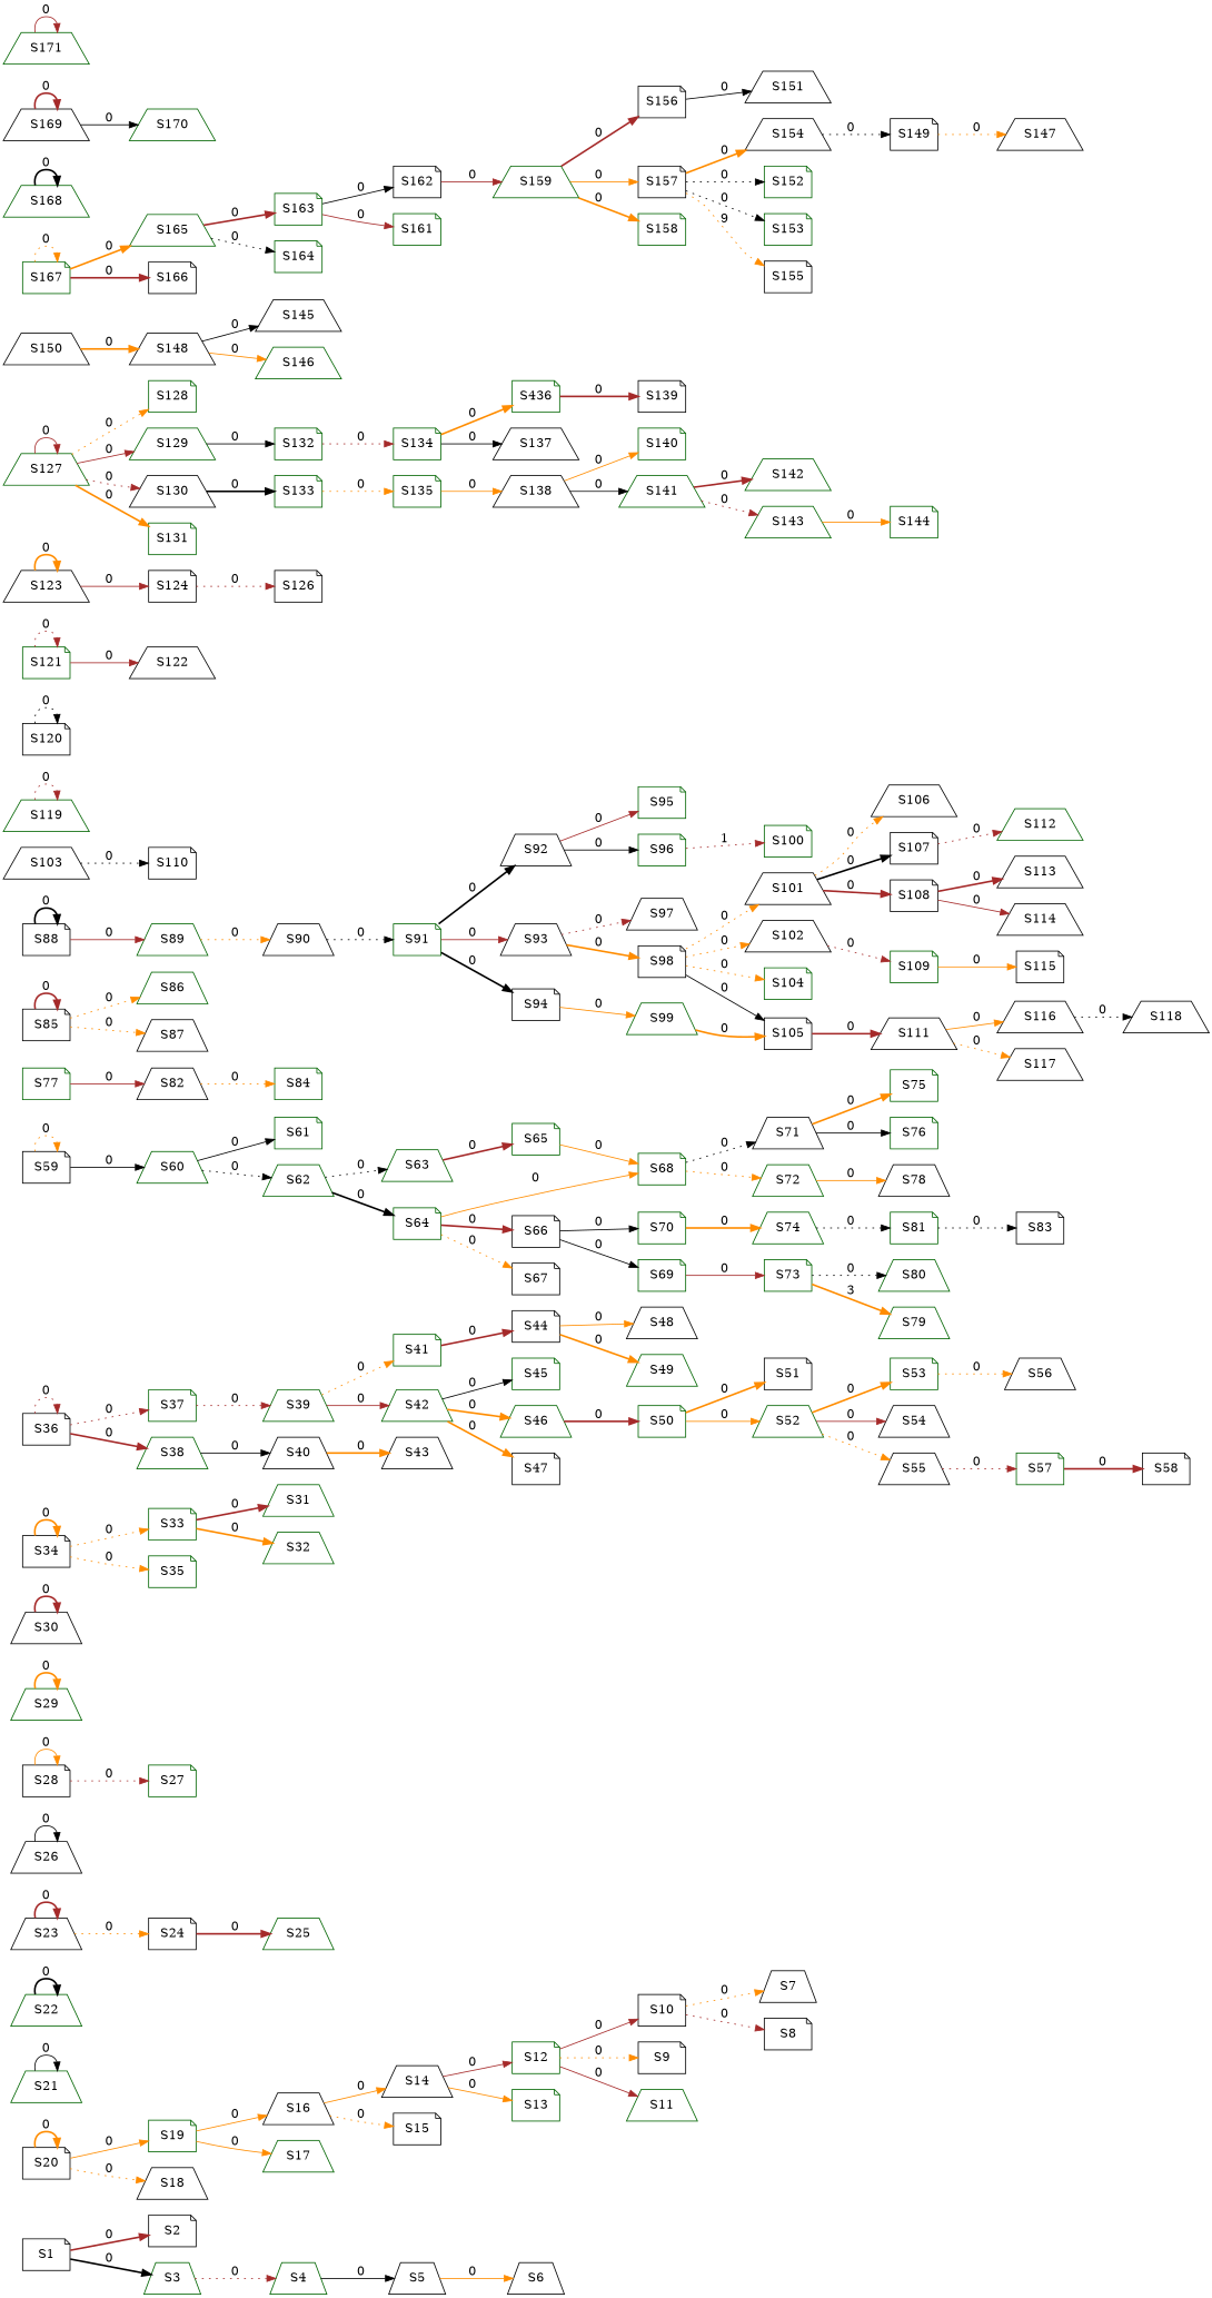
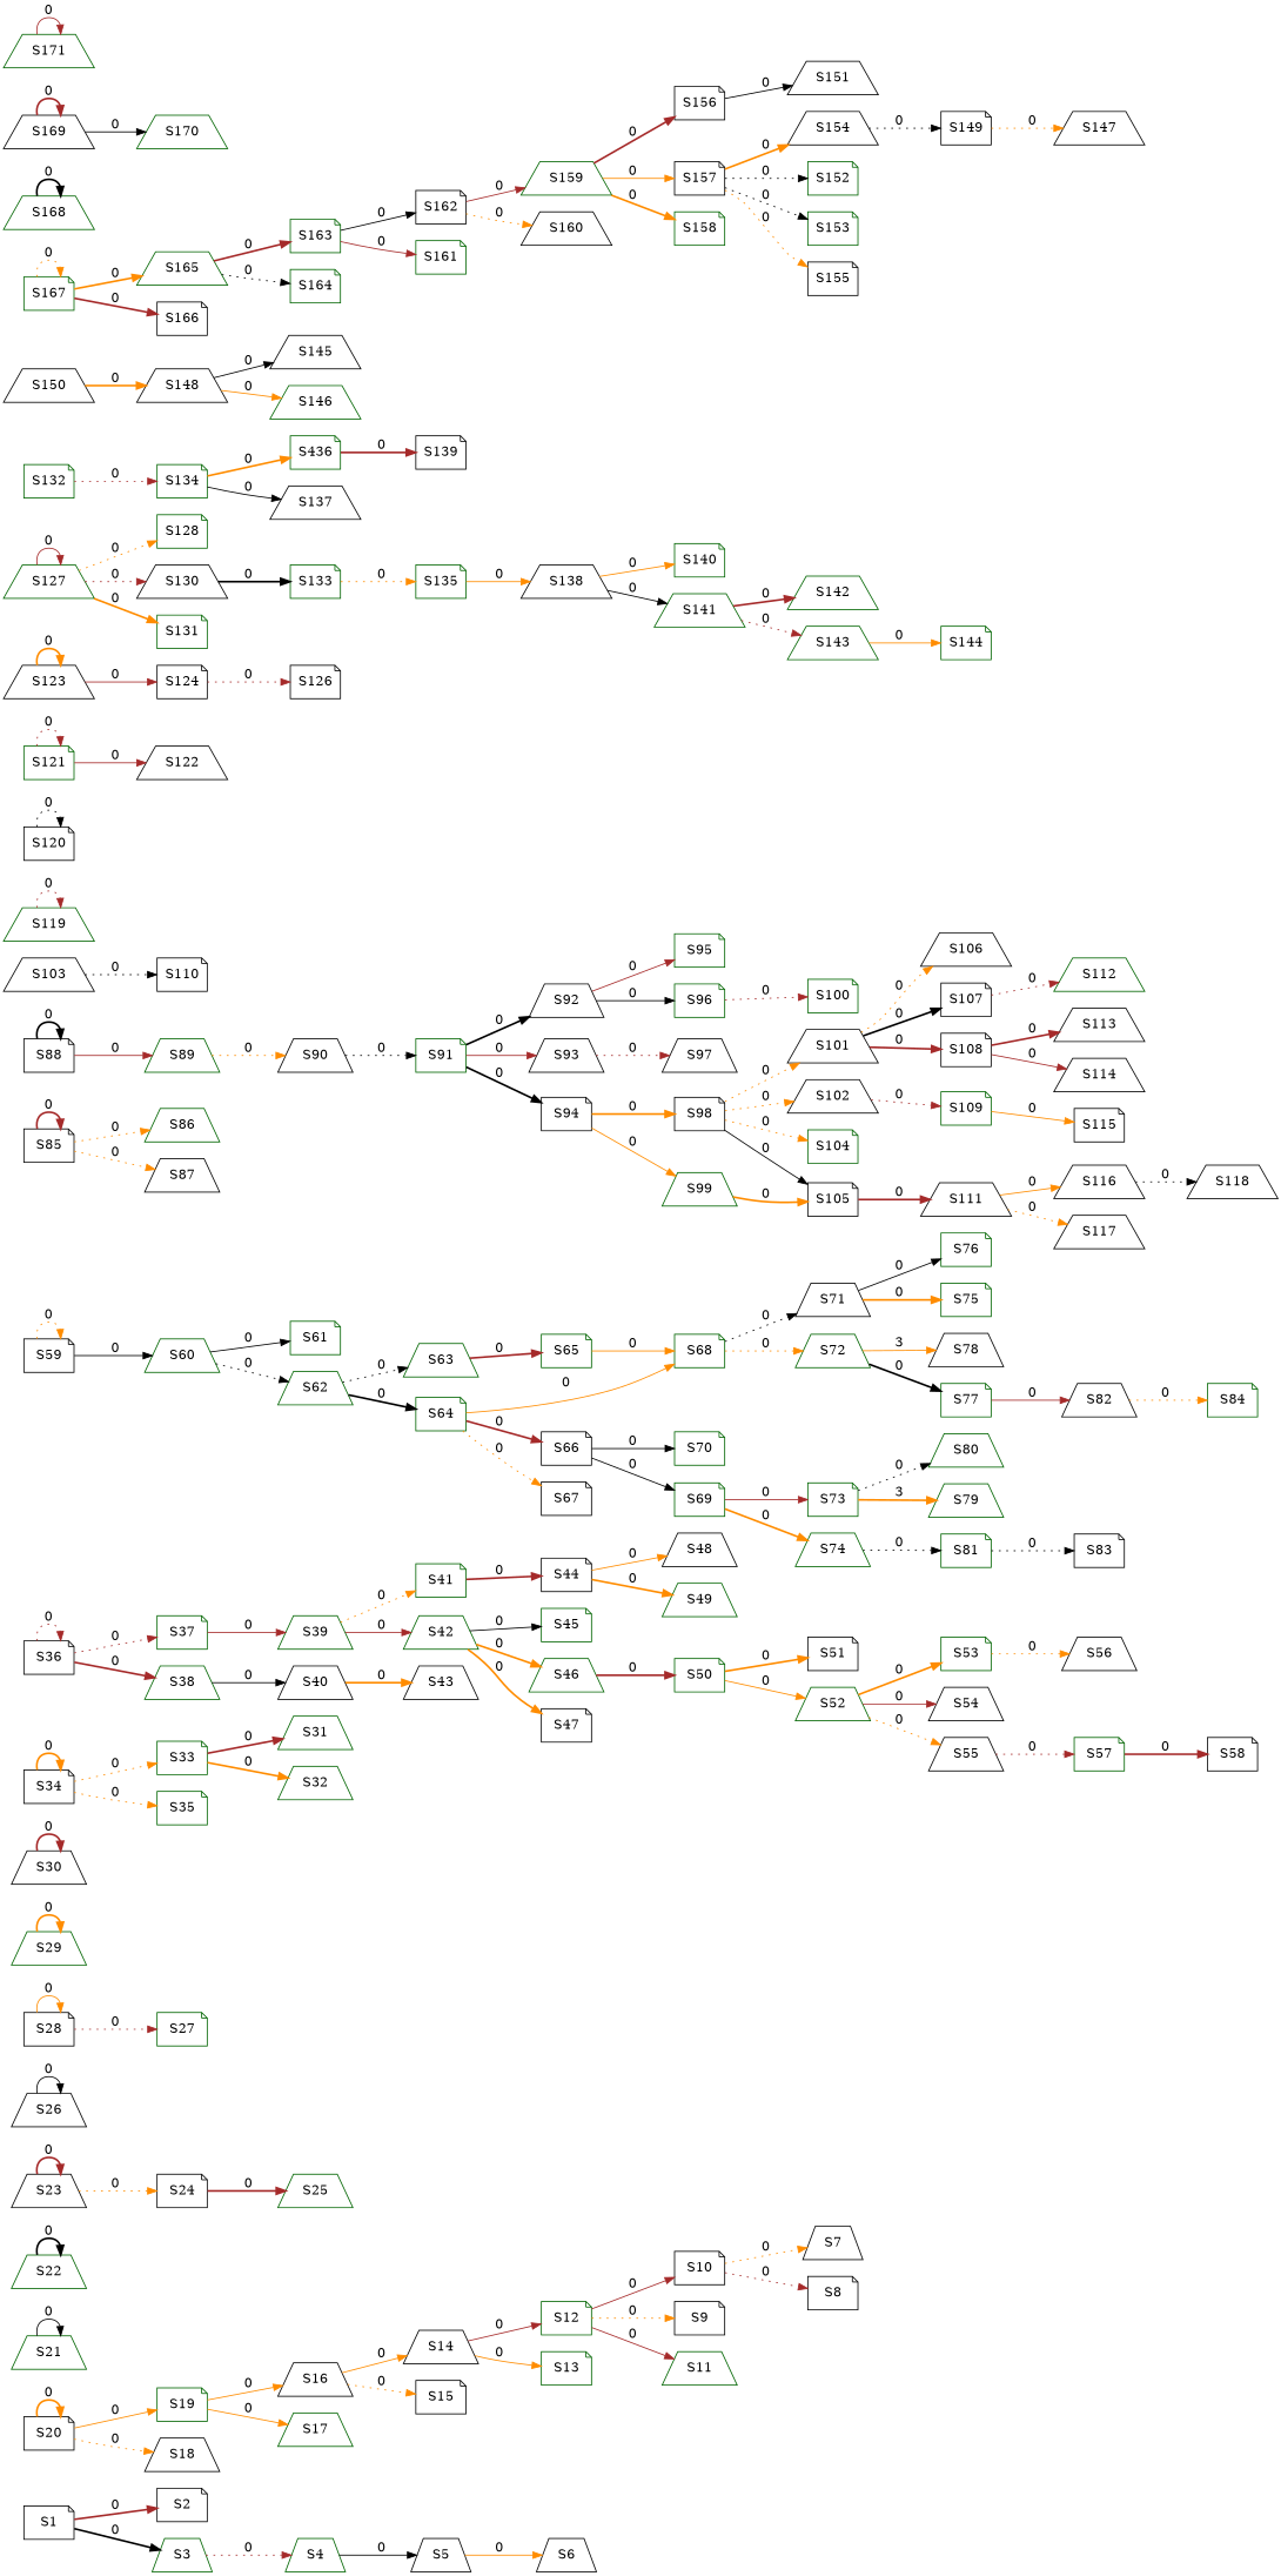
  strict digraph {
    rankdir=LR
    node [color=darkgreen shape=note]
    edge [color=darkorange style=dotted]
    S1 [color=black]
    S2 [color=black]
    S3 [shape=trapezium]
    S4 [shape=trapezium]
    S5 [color=black shape=trapezium]
    S6 [color=black shape=trapezium]
    S10 [color=black]
    S7 [color=black shape=trapezium]
    S8 [color=black]
    S12
    S9 [color=black]
    S11 [shape=trapezium]
    S14 [color=black shape=trapezium]
    S13
    S16 [color=black shape=trapezium]
    S15 [color=black]
    S19
    S17 [shape=trapezium]
    S20 [color=black]
    S18 [color=black shape=trapezium]
    S21 [shape=trapezium]
    S22 [shape=trapezium]
    S23 [color=black shape=trapezium]
    S24 [color=black]
    S25 [shape=trapezium]
    S26 [color=black shape=trapezium]
    S28 [color=black]
    S27
    S29 [shape=trapezium]
    S30 [color=black shape=trapezium]
    S31 [shape=trapezium]
    S33
    S32 [shape=trapezium]
    S34 [color=black]
    S35
    S36 [color=black]
    S37
    S38 [shape=trapezium]
    S39 [shape=trapezium]
    S40 [color=black shape=trapezium]
    S41
    S42 [shape=trapezium]
    S43 [color=black shape=trapezium]
    S44 [color=black]
    S45
    S46 [shape=trapezium]
    S47 [color=black]
    S48 [color=black shape=trapezium]
    S49 [shape=trapezium]
    S50
    S51 [color=black]
    S52 [shape=trapezium]
    S53
    S54 [color=black shape=trapezium]
    S55 [color=black shape=trapezium]
    S56 [color=black shape=trapezium]
    S57
    S58 [color=black]
    S59 [color=black]
    S60 [shape=trapezium]
    S61
    S62 [shape=trapezium]
    S63 [shape=trapezium]
    S64
    S65
    S66 [color=black]
    S67 [color=black]
    S68
    S69
    S70
    S71 [color=black shape=trapezium]
    S72 [shape=trapezium]
    S73
    S74 [shape=trapezium]
    S75
    S76
    S77
    S78 [color=black shape=trapezium]
    S79 [shape=trapezium]
    S80 [shape=trapezium]
    S81
    S82 [color=black shape=trapezium]
    S83 [color=black]
    S84
    S85 [color=black]
    S86 [shape=trapezium]
    S87 [color=black shape=trapezium]
    S88 [color=black]
    S89 [shape=trapezium]
    S90 [color=black shape=trapezium]
    S91
    S92 [color=black shape=trapezium]
    S93 [color=black shape=trapezium]
    S94 [color=black]
    S95
    S96
    S97 [color=black shape=trapezium]
    S98 [color=black]
    S99 [shape=trapezium]
    S100
    S101 [color=black shape=trapezium]
    S102 [color=black shape=trapezium]
    S104
    S105 [color=black]
    S106 [color=black shape=trapezium]
    S107 [color=black]
    S108 [color=black]
    S109
    S103 [color=black shape=trapezium]
    S110 [color=black]
    S111 [color=black shape=trapezium]
    S112 [shape=trapezium]
    S113 [color=black shape=trapezium]
    S114 [color=black shape=trapezium]
    S115 [color=black]
    S116 [color=black shape=trapezium]
    S117 [color=black shape=trapezium]
    S118 [color=black shape=trapezium]
    S119 [shape=trapezium]
    S120 [color=black]
    S121
    S122 [color=black shape=trapezium]
    S123 [color=black shape=trapezium]
    S124 [color=black]
    S126 [color=black]
    S127 [shape=trapezium]
    S128
-   S129 [shape=trapezium]
    S130 [color=black shape=trapezium]
    S131
    S132
    S133
    S134
    S135
    n135 [label=S436]
    S137 [color=black shape=trapezium]
    S138 [color=black shape=trapezium]
    S139 [color=black]
    S140
    S141 [shape=trapezium]
    S142 [shape=trapezium]
    S143 [shape=trapezium]
    S144
    S148 [color=black shape=trapezium]
    S145 [color=black shape=trapezium]
    S146 [shape=trapezium]
    S149 [color=black]
    S147 [color=black shape=trapezium]
    S150 [color=black shape=trapezium]
    S154 [color=black shape=trapezium]
    S156 [color=black]
    S151 [color=black shape=trapezium]
    S157 [color=black]
    S152
    S153
    S155 [color=black]
    S159 [shape=trapezium]
    S158
    S162 [color=black]
+   S160 [color=black shape=trapezium]
    S163
    S161
    S165 [shape=trapezium]
    S164
    S167
    S166 [color=black]
    S168 [shape=trapezium]
    S169 [color=black shape=trapezium]
    S170 [shape=trapezium]
    S171 [shape=trapezium]
    S1 -> S2 [color=brown label=0 style=bold]
    S1 -> S3 [color=black label=0 style=bold]
    S3 -> S4 [color=brown label=0]
    S4 -> S5 [color=black label=0 style=solid]
    S5 -> S6 [label=0 style=solid]
    S10 -> S7 [label=0]
    S10 -> S8 [color=brown label=0]
    S12 -> S10 [color=brown label=0 style=solid]
    S12 -> S9 [label=0]
    S12 -> S11 [color=brown label=0 style=solid]
    S14 -> S12 [color=brown label=0 style=solid]
    S14 -> S13 [label=0 style=solid]
    S16 -> S14 [label=0 style=solid]
    S16 -> S15 [label=0]
    S19 -> S16 [label=0 style=solid]
    S19 -> S17 [label=0 style=solid]
    S20 -> S19 [label=0 style=solid]
    S20 -> S20 [label=0 style=bold]
    S20 -> S18 [label=0]
    S21 -> S21 [color=black label=0 style=solid]
    S22 -> S22 [color=black label=0 style=bold]
    S23 -> S23 [color=brown label=0 style=bold]
    S23 -> S24 [label=0]
    S24 -> S25 [color=brown label=0 style=bold]
    S26 -> S26 [color=black label=0 style=solid]
    S28 -> S28 [label=0 style=solid]
    S28 -> S27 [color=brown label=0]
    S29 -> S29 [label=0 style=bold]
    S30 -> S30 [color=brown label=0 style=bold]
    S33 -> S31 [color=brown label=0 style=bold]
    S33 -> S32 [label=0 style=bold]
    S34 -> S33 [label=0]
    S34 -> S34 [label=0 style=bold]
    S34 -> S35 [label=0]
    S36 -> S36 [color=brown label=0]
    S36 -> S37 [color=brown label=0]
    S36 -> S38 [color=brown label=0 style=bold]
-   S37 -> S39 [color=brown label=0]
+   S37 -> S39 [color=brown label=0 style=solid]
    S38 -> S40 [color=black label=0 style=solid]
    S39 -> S41 [label=0]
    S39 -> S42 [color=brown label=0 style=solid]
    S40 -> S43 [label=0 style=bold]
    S41 -> S44 [color=brown label=0 style=bold]
    S42 -> S45 [color=black label=0 style=solid]
    S42 -> S46 [label=0 style=bold]
    S42 -> S47 [label=0 style=bold]
    S44 -> S48 [label=0 style=solid]
    S44 -> S49 [label=0 style=bold]
    S46 -> S50 [color=brown label=0 style=bold]
    S50 -> S51 [label=0 style=bold]
    S50 -> S52 [label=0 style=solid]
    S52 -> S53 [label=0 style=bold]
    S52 -> S54 [color=brown label=0 style=solid]
    S52 -> S55 [label=0]
    S53 -> S56 [label=0]
    S55 -> S57 [color=brown label=0]
    S57 -> S58 [color=brown label=0 style=bold]
    S59 -> S59 [label=0]
    S59 -> S60 [color=black label=0 style=solid]
    S60 -> S61 [color=black label=0 style=solid]
    S60 -> S62 [color=black label=0]
    S62 -> S63 [color=black label=0]
    S62 -> S64 [color=black label=0 style=bold]
    S63 -> S65 [color=brown label=0 style=bold]
    S64 -> S66 [color=brown label=0 style=bold]
    S64 -> S67 [label=0]
    S64 -> S68 [label=0 style=solid]
    S65 -> S68 [label=0 style=solid]
    S66 -> S69 [color=black label=0 style=solid]
    S66 -> S70 [color=black label=0 style=solid]
    S68 -> S71 [color=black label=0]
    S68 -> S72 [label=0]
    S69 -> S73 [color=brown label=0 style=solid]
-   S70 -> S74 [label=0 style=bold]
+   S69 -> S74 [label=0 style=bold]
    S71 -> S75 [label=0 style=bold]
    S71 -> S76 [color=black label=0 style=solid]
-   S72 -> S78 [label=0 style=solid]
+   S72 -> S77 [color=black label=0 style=bold]
+   S72 -> S78 [label=3 style=solid]
    S73 -> S79 [label=3 style=bold]
    S73 -> S80 [color=black label=0]
    S74 -> S81 [color=black label=0]
    S77 -> S82 [color=brown label=0 style=solid]
    S81 -> S83 [color=black label=0]
    S82 -> S84 [label=0]
    S85 -> S85 [color=brown label=0 style=bold]
    S85 -> S86 [label=0]
    S85 -> S87 [label=0]
    S88 -> S88 [color=black label=0 style=bold]
    S88 -> S89 [color=brown label=0 style=solid]
    S89 -> S90 [label=0]
    S90 -> S91 [color=black label=0]
    S91 -> S92 [color=black label=0 style=bold]
    S91 -> S93 [color=brown label=0 style=solid]
    S91 -> S94 [color=black label=0 style=bold]
    S92 -> S95 [color=brown label=0 style=solid]
    S92 -> S96 [color=black label=0 style=solid]
    S93 -> S97 [color=brown label=0]
-   S93 -> S98 [label=0 style=bold]
+   S94 -> S98 [label=0 style=bold]
    S94 -> S99 [label=0 style=solid]
-   S96 -> S100 [color=brown label=1]
+   S96 -> S100 [color=brown label=0]
    S98 -> S101 [label=0]
    S98 -> S102 [label=0]
    S98 -> S104 [label=0]
    S98 -> S105 [color=black label=0 style=solid]
    S99 -> S105 [label=0 style=bold]
    S101 -> S106 [label=0]
    S101 -> S107 [color=black label=0 style=bold]
    S101 -> S108 [color=brown label=0 style=bold]
    S102 -> S109 [color=brown label=0]
    S105 -> S111 [color=brown label=0 style=bold]
    S107 -> S112 [color=brown label=0]
    S108 -> S113 [color=brown label=0 style=bold]
    S108 -> S114 [color=brown label=0 style=solid]
    S109 -> S115 [label=0 style=solid]
    S103 -> S110 [color=black label=0]
    S111 -> S116 [label=0 style=solid]
    S111 -> S117 [label=0]
    S116 -> S118 [color=black label=0]
    S119 -> S119 [color=brown label=0]
    S120 -> S120 [color=black label=0]
    S121 -> S121 [color=brown label=0]
    S121 -> S122 [color=brown label=0 style=solid]
    S123 -> S123 [label=0 style=bold]
    S123 -> S124 [color=brown label=0 style=solid]
    S124 -> S126 [color=brown label=0]
    S127 -> S127 [color=brown label=0 style=solid]
    S127 -> S128 [label=0]
-   S127 -> S129 [color=brown label=0 style=solid]
    S127 -> S130 [color=brown label=0]
    S127 -> S131 [label=0 style=bold]
-   S129 -> S132 [color=black label=0 style=solid]
    S130 -> S133 [color=black label=0 style=bold]
    S132 -> S134 [color=brown label=0]
    S133 -> S135 [label=0]
    S134 -> n135 [label=0 style=bold]
    S134 -> S137 [color=black label=0 style=solid]
    S135 -> S138 [label=0 style=solid]
    n135 -> S139 [color=brown label=0 style=bold]
    S138 -> S140 [label=0 style=solid]
    S138 -> S141 [color=black label=0 style=solid]
    S141 -> S142 [color=brown label=0 style=bold]
    S141 -> S143 [color=brown label=0]
    S143 -> S144 [label=0 style=solid]
    S148 -> S145 [color=black label=0 style=solid]
    S148 -> S146 [label=0 style=solid]
    S149 -> S147 [label=0]
    S150 -> S148 [label=0 style=bold]
    S154 -> S149 [color=black label=0]
    S156 -> S151 [color=black label=0 style=solid]
    S157 -> S154 [label=0 style=bold]
    S157 -> S152 [color=black label=0]
    S157 -> S153 [color=black label=0]
-   S157 -> S155 [label=9]
+   S157 -> S155 [label=0]
    S159 -> S156 [color=brown label=0 style=bold]
    S159 -> S157 [label=0 style=solid]
    S159 -> S158 [label=0 style=bold]
    S162 -> S159 [color=brown label=0 style=solid]
+   S162 -> S160 [label=0]
    S163 -> S162 [color=black label=0 style=solid]
    S163 -> S161 [color=brown label=0 style=solid]
    S165 -> S163 [color=brown label=0 style=bold]
    S165 -> S164 [color=black label=0]
    S167 -> S165 [label=0 style=bold]
    S167 -> S167 [label=0]
    S167 -> S166 [color=brown label=0 style=bold]
    S168 -> S168 [color=black label=0 style=bold]
    S169 -> S169 [color=brown label=0 style=bold]
    S169 -> S170 [color=black label=0 style=solid]
    S171 -> S171 [color=brown label=0 style=solid]
  }
